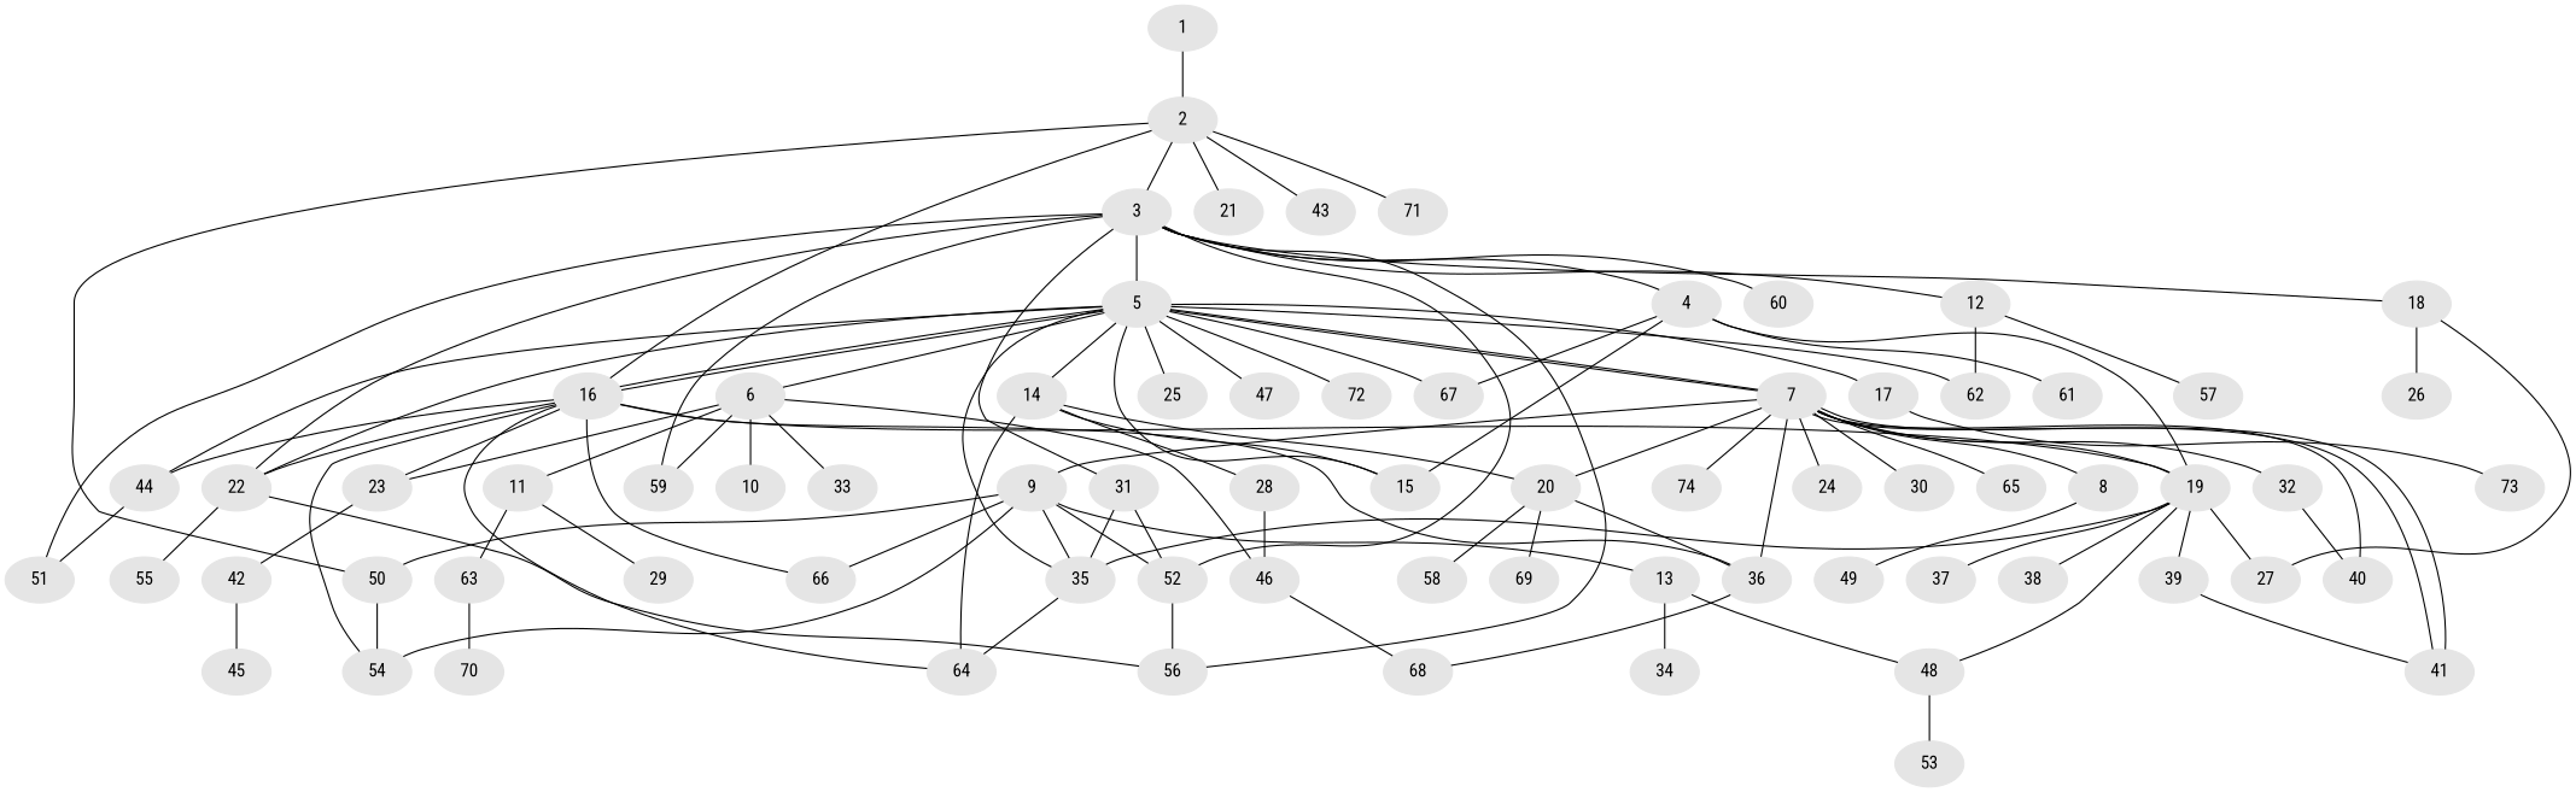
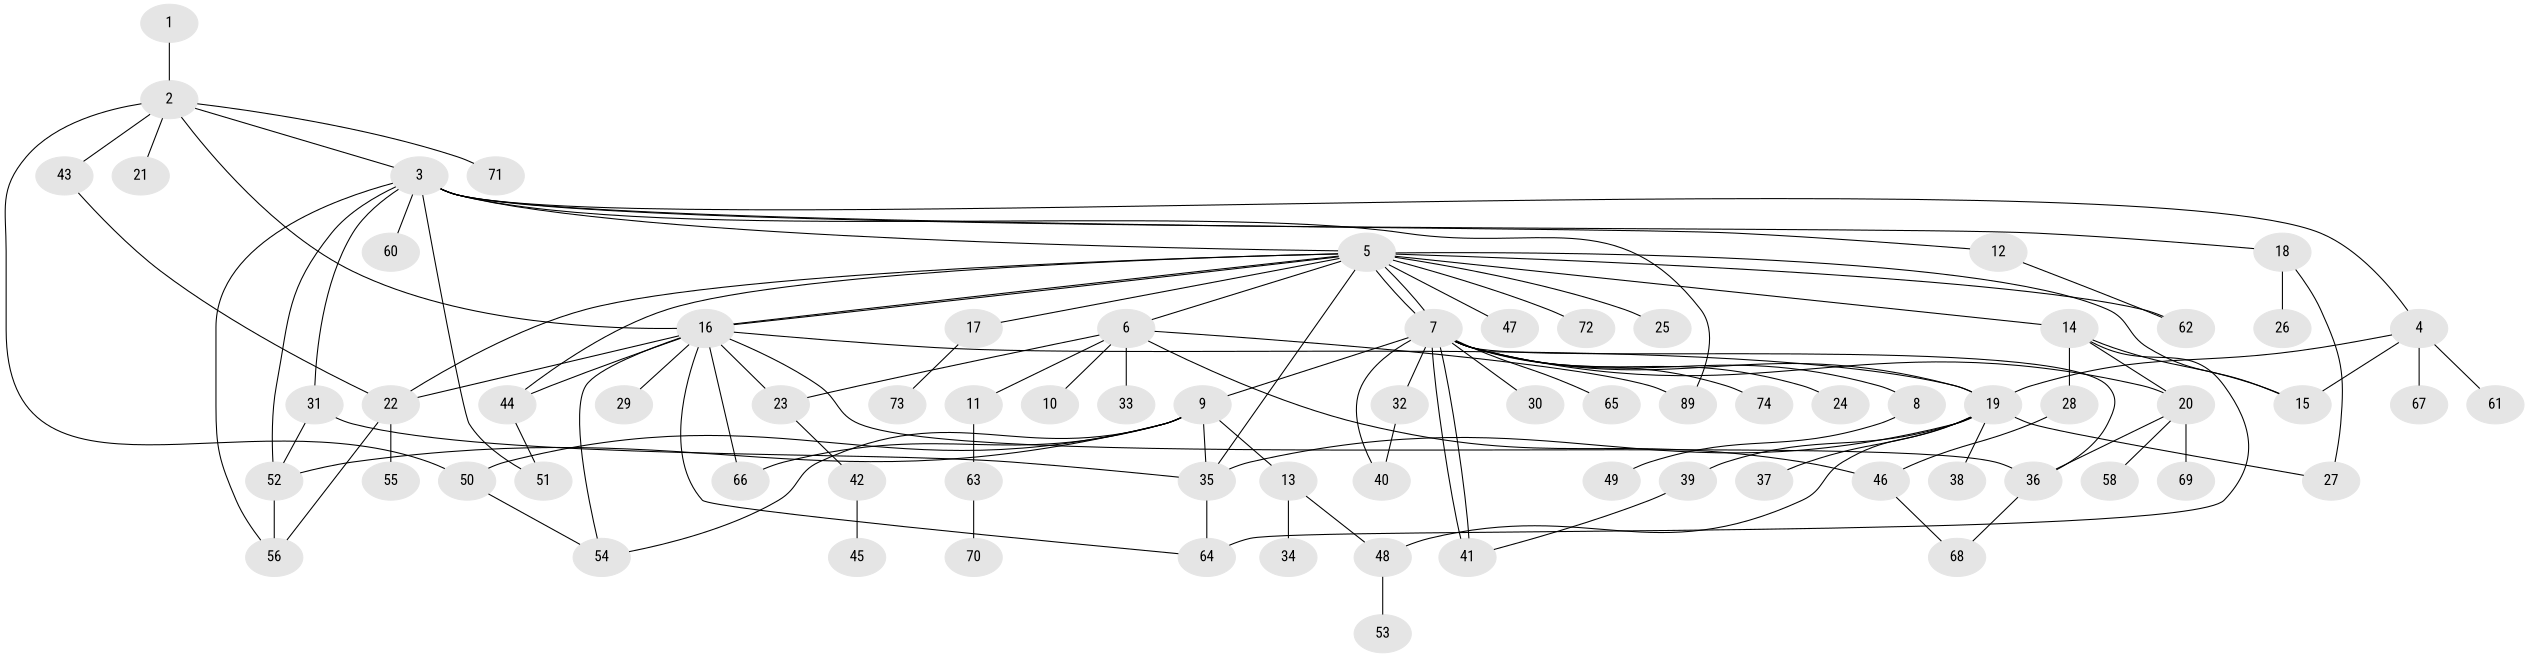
  graph {
    fontname="Roboto Condensed"
    node [color=gray90 fontname="Roboto Condensed" style=filled]
    edge [fontname="Roboto Condensed"]
    1
    2
    3
    16
    21
    43
    50
    71
    4
    5
    12
    18
    22
    31
    51
    52
    56
-   59
+   59 [label=89]
    60
    19
    44
    23
    36
    54
    66
    64
    29
    15
    61
    67
    6
    7
    14
    17
    25
    35
    47
    62
    72
-   57
    26
    27
    55
    48
    37
    38
    39
    10
    11
    33
    46
    8
    9
    20
    24
    30
    32
    40
    41
    65
    74
    28
    73
    63
    42
    68
    49
    13
    58
    69
    34
    70
    53
    45
    1 -- 2
    2 -- 3
    2 -- 16
    2 -- 21
    2 -- 43
    2 -- 50
    2 -- 71
    3 -- 4
    3 -- 5
    3 -- 12
    3 -- 18
-   3 -- 22
+   43 -- 22
    3 -- 31
    3 -- 51
    3 -- 52
    3 -- 56
    3 -- 59
    3 -- 60
    16 -- 22
    16 -- 19
    16 -- 44
    16 -- 23
    16 -- 36
    16 -- 54
    16 -- 66
    16 -- 64
-   11 -- 29
+   16 -- 29
    50 -- 54
    4 -- 19
    4 -- 15
    4 -- 61
    4 -- 67
    5 -- 16
    5 -- 16
    5 -- 22
    5 -- 44
    5 -- 15
-   5 -- 67
    5 -- 6
    5 -- 7
    5 -- 7
    5 -- 14
    5 -- 17
    5 -- 25
    5 -- 35
    5 -- 47
    5 -- 62
    5 -- 72
    12 -- 62
-   12 -- 57
    18 -- 26
    18 -- 27
    22 -- 56
    22 -- 55
    31 -- 52
    31 -- 35
    52 -- 56
    19 -- 35
    19 -- 27
    19 -- 48
    19 -- 37
    19 -- 38
    19 -- 39
    44 -- 51
    23 -- 42
    36 -- 68
    6 -- 59
    6 -- 23
    6 -- 10
    6 -- 11
    6 -- 33
    6 -- 46
    7 -- 19
    7 -- 36
    7 -- 8
    7 -- 9
    7 -- 20
    7 -- 24
    7 -- 30
    7 -- 32
    7 -- 40
    7 -- 41
    7 -- 41
    7 -- 65
    7 -- 74
    14 -- 64
    14 -- 15
    14 -- 20
    14 -- 28
    17 -- 73
    35 -- 64
    48 -- 53
    39 -- 41
    11 -- 63
    46 -- 68
    8 -- 49
    9 -- 50
    9 -- 52
    9 -- 54
    9 -- 66
    9 -- 35
    9 -- 13
    20 -- 36
    20 -- 58
    20 -- 69
    32 -- 40
    28 -- 46
    63 -- 70
    42 -- 45
    13 -- 48
    13 -- 34
  }
